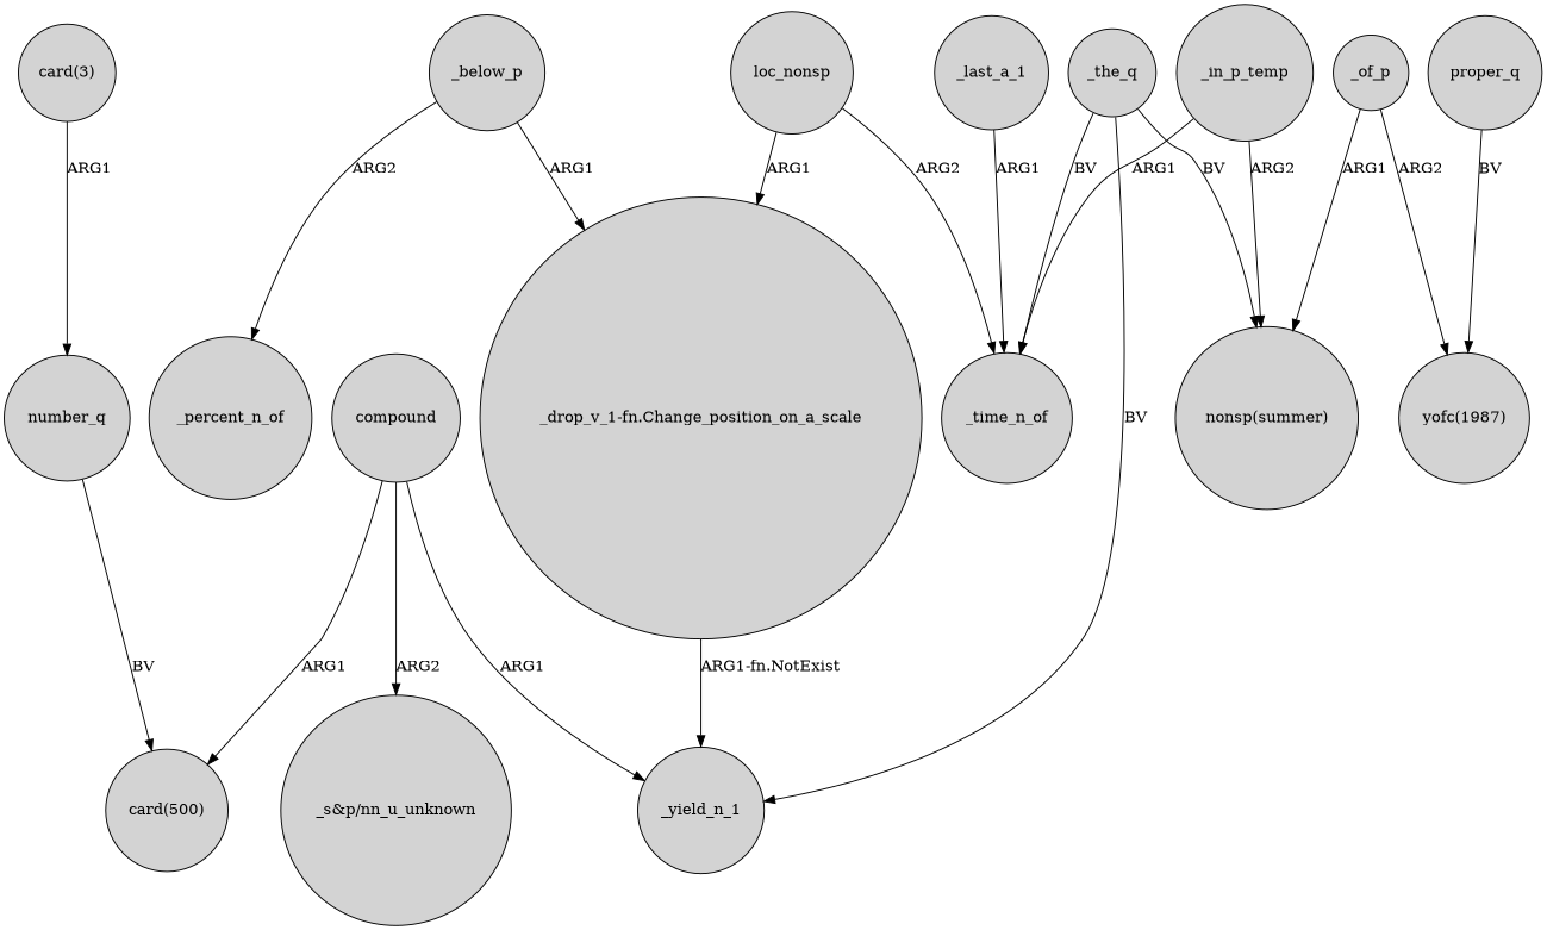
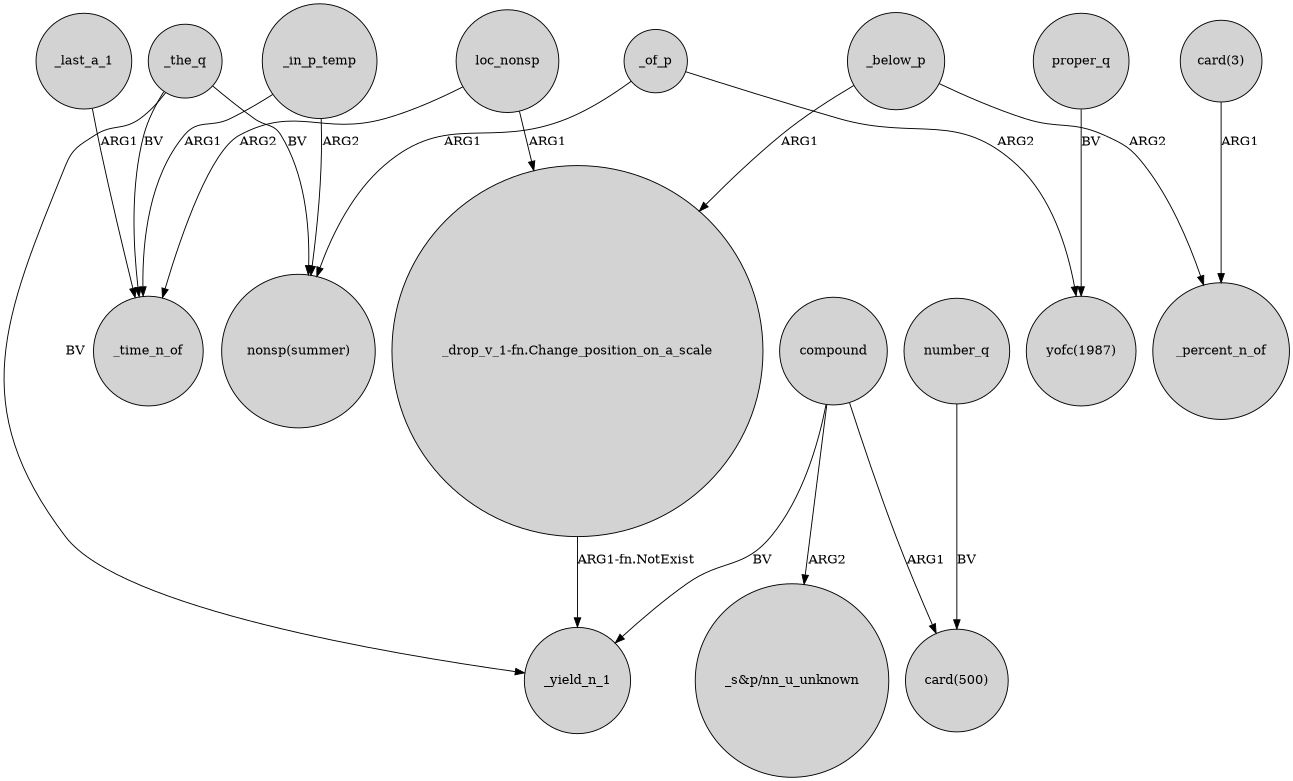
  digraph {
    node [shape=circle style=filled]
    _the_q
    _yield_n_1
    _time_n_of
    n4 [label="nonsp(summer)"]
    _last_a_1
    _of_p
    "yofc(1987)"
    compound
    "_s&p/nn_u_unknown"
    "card(500)"
    loc_nonsp
    "_drop_v_1-fn.Change_position_on_a_scale"
    number_q
    _below_p
    _percent_n_of
    proper_q
    _in_p_temp
    "card(3)"
    _the_q -> _yield_n_1 [label=BV]
    _the_q -> _time_n_of [label=BV]
    _the_q -> n4 [label=BV]
    _last_a_1 -> _time_n_of [label=ARG1]
    _of_p -> n4 [label=ARG1]
    _of_p -> "yofc(1987)" [label=ARG2]
-   compound -> _yield_n_1 [label=ARG1]
+   compound -> _yield_n_1 [label=BV]
    compound -> "_s&p/nn_u_unknown" [label=ARG2]
    compound -> "card(500)" [label=ARG1]
    loc_nonsp -> _time_n_of [label=ARG2]
    loc_nonsp -> "_drop_v_1-fn.Change_position_on_a_scale" [label=ARG1]
    "_drop_v_1-fn.Change_position_on_a_scale" -> _yield_n_1 [label="ARG1-fn.NotExist"]
    number_q -> "card(500)" [label=BV]
    _below_p -> "_drop_v_1-fn.Change_position_on_a_scale" [label=ARG1]
    _below_p -> _percent_n_of [label=ARG2]
    proper_q -> "yofc(1987)" [label=BV]
    _in_p_temp -> _time_n_of [label=ARG1]
    _in_p_temp -> n4 [label=ARG2]
-   "card(3)" -> number_q [label=ARG1]
+   "card(3)" -> _percent_n_of [label=ARG1]
  }
